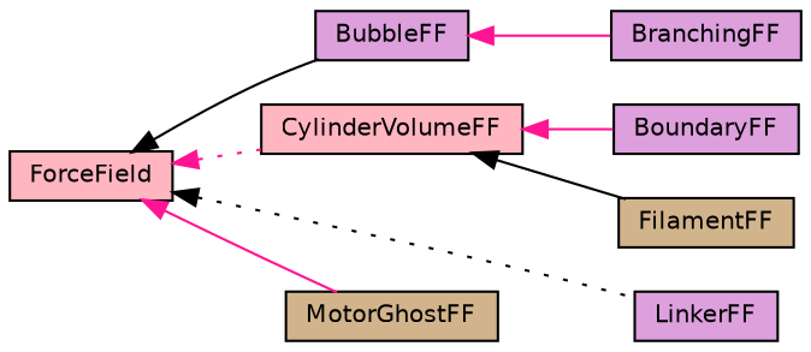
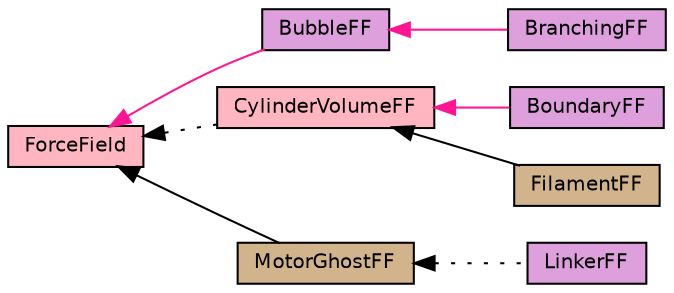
  digraph {
    rankdir=LR
    node [color=black fillcolor=plum fontname=Helvetica fontsize=10 shape=record style=filled]
    edge [color=black dir=back fontname=Helvetica fontsize=10 labelfontname=Helvetica labelfontsize=10 style=solid]
    n1 [fillcolor=lightpink height=0.2 label=ForceField width=0.4]
    n2 [height=0.2 label=BubbleFF width=0.4]
    n3 [fillcolor=lightpink height=0.2 label=CylinderVolumeFF width=0.4]
    n4 [height=0.2 label=LinkerFF width=0.4]
    n5 [fillcolor=tan height=0.2 label=MotorGhostFF width=0.4]
    n6 [height=0.2 label=BoundaryFF width=0.4]
    n7 [height=0.2 label=BranchingFF width=0.4]
    n8 [fillcolor=tan height=0.2 label=FilamentFF width=0.4]
-   n1 -> n2
-   n1 -> n3 [color=deeppink style=dotted]
-   n1 -> n4 [style=dotted]
-   n1 -> n5 [color=deeppink]
+   n1 -> n2 [color=deeppink]
+   n1 -> n3 [style=dotted]
+   n5 -> n4 [style=dotted]
+   n1 -> n5
    n2 -> n7 [color=deeppink]
    n3 -> n6 [color=deeppink]
    n3 -> n8
  }
